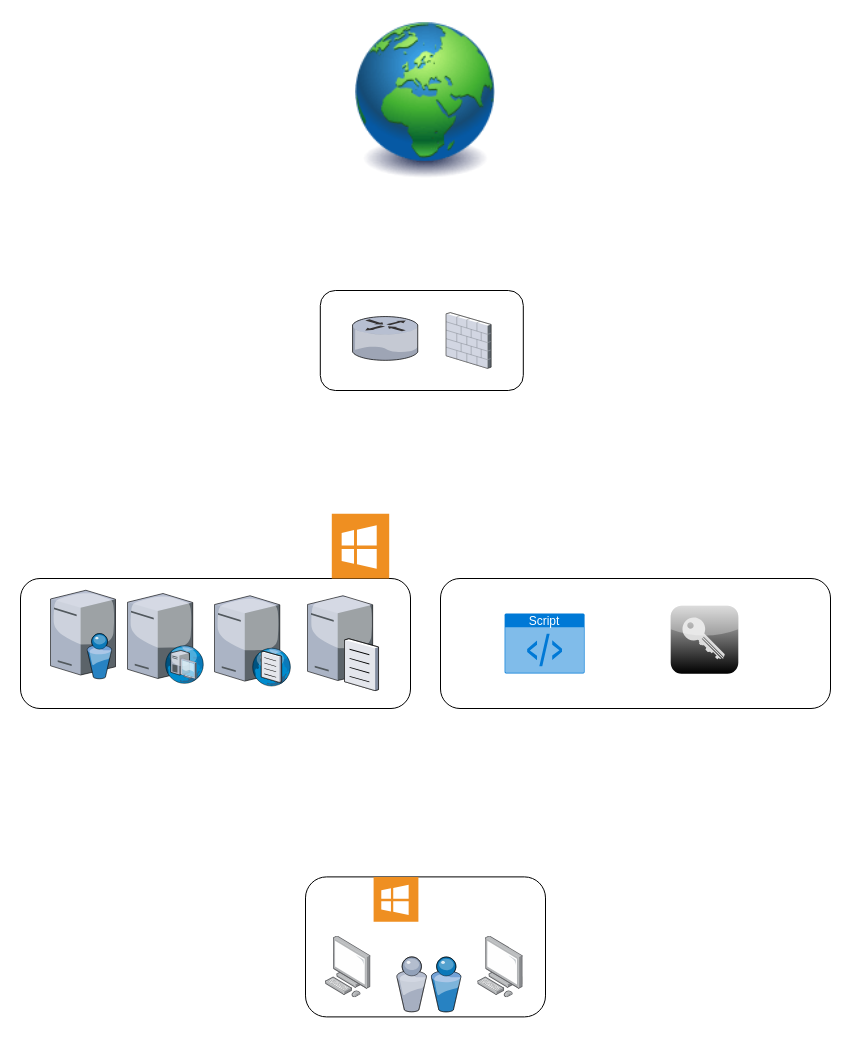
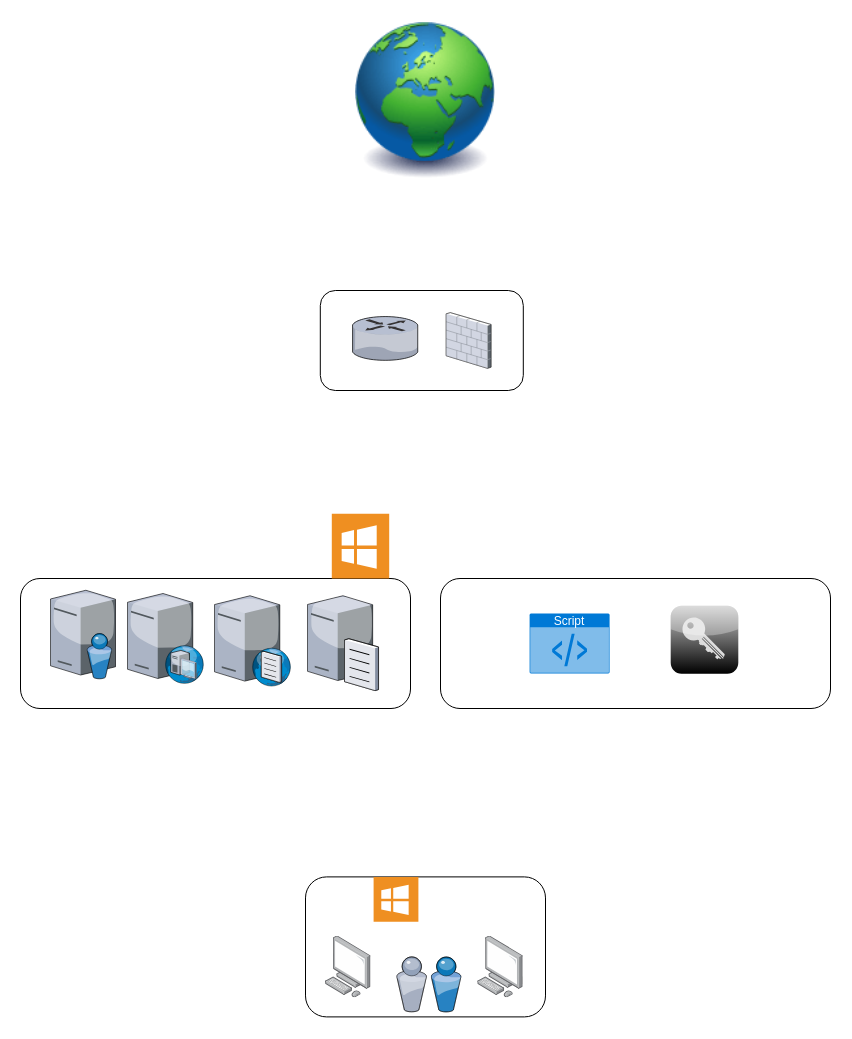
  <mxCell id="0" />
  <mxCell id="1" parent="0" />
  <mxCell id="2" value="" style="rounded=1;whiteSpace=wrap;html=1;" vertex="1" parent="1"><mxGeometry x="440" y="578" width="390" height="130" as="geometry" /></mxCell>
  <mxCell id="3" value="" style="rounded=1;whiteSpace=wrap;html=1;" vertex="1" parent="1"><mxGeometry x="319.8" y="290" width="203" height="100" as="geometry" /></mxCell>
  <mxCell id="4" value="" style="rounded=1;whiteSpace=wrap;html=1;" vertex="1" parent="1"><mxGeometry x="305" y="876.4" width="240" height="140" as="geometry" /></mxCell>
  <mxCell id="5" value="" style="image;points=[];aspect=fixed;html=1;align=center;shadow=0;dashed=0;image=img/lib/allied_telesis/computer_and_terminals/Personal_Computer.svg;" vertex="1" parent="1"><mxGeometry x="325" y="935.5" width="45.6" height="61.8" as="geometry" /></mxCell>
  <mxCell id="6" value="" style="image;points=[];aspect=fixed;html=1;align=center;shadow=0;dashed=0;image=img/lib/allied_telesis/computer_and_terminals/Personal_Computer.svg;" vertex="1" parent="1"><mxGeometry x="477.2" y="935.5" width="45.6" height="61.8" as="geometry" /></mxCell>
  <mxCell id="7" value="" style="rounded=1;whiteSpace=wrap;html=1;" vertex="1" parent="1"><mxGeometry x="20" y="578" width="390" height="130" as="geometry" /></mxCell>
  <mxCell id="8" value="" style="verticalLabelPosition=bottom;sketch=0;aspect=fixed;html=1;verticalAlign=top;strokeColor=none;align=center;outlineConnect=0;shape=mxgraph.citrix.directory_server;" vertex="1" parent="1"><mxGeometry x="50" y="589.75" width="65" height="88.5" as="geometry" /></mxCell>
  <mxCell id="9" value="" style="verticalLabelPosition=bottom;sketch=0;aspect=fixed;html=1;verticalAlign=top;strokeColor=none;align=center;outlineConnect=0;shape=mxgraph.citrix.dhcp_server;" vertex="1" parent="1"><mxGeometry x="127" y="593" width="76" height="90" as="geometry" /></mxCell>
  <mxCell id="10" value="" style="verticalLabelPosition=bottom;sketch=0;aspect=fixed;html=1;verticalAlign=top;strokeColor=none;align=center;outlineConnect=0;shape=mxgraph.citrix.dns_server;" vertex="1" parent="1"><mxGeometry x="214" y="593" width="76.5" height="92.5" as="geometry" /></mxCell>
  <mxCell id="11" value="" style="image;html=1;image=img/lib/clip_art/general/Earth_globe_128x128.png" vertex="1" parent="1"><mxGeometry x="355" y="20" width="140" height="160" as="geometry" /></mxCell>
  <mxCell id="12" value="" style="verticalLabelPosition=bottom;sketch=0;aspect=fixed;html=1;verticalAlign=top;strokeColor=none;align=center;outlineConnect=0;shape=mxgraph.citrix.users;" vertex="1" parent="1"><mxGeometry x="396" y="956.4" width="64.5" height="55" as="geometry" /></mxCell>
  <mxCell id="13" value="" style="verticalLabelPosition=bottom;sketch=0;aspect=fixed;html=1;verticalAlign=top;strokeColor=none;align=center;outlineConnect=0;shape=mxgraph.citrix.router;" vertex="1" parent="1"><mxGeometry x="352" y="316.07" width="65.94" height="43.75" as="geometry" /></mxCell>
  <mxCell id="14" value="" style="verticalLabelPosition=bottom;sketch=0;aspect=fixed;html=1;verticalAlign=top;strokeColor=none;align=center;outlineConnect=0;shape=mxgraph.citrix.firewall;" vertex="1" parent="1"><mxGeometry x="445.64" y="312.12" width="44.96" height="55.75" as="geometry" /></mxCell>
  <mxCell id="15" value="" style="verticalLabelPosition=bottom;sketch=0;aspect=fixed;html=1;verticalAlign=top;strokeColor=none;align=center;outlineConnect=0;shape=mxgraph.citrix.file_server;" vertex="1" parent="1"><mxGeometry x="307" y="593" width="71" height="97" as="geometry" /></mxCell>
- <mxCell id="16" value="Script" style="html=1;whiteSpace=wrap;strokeColor=none;fillColor=#0079D6;labelPosition=center;verticalLabelPosition=middle;verticalAlign=top;align=center;fontSize=12;outlineConnect=0;spacingTop=-6;fontColor=#FFFFFF;sketch=0;shape=mxgraph.sitemap.script;" vertex="1" parent="1"><mxGeometry x="504.1" y="613" width="80" height="60" as="geometry" /></mxCell>
+ <mxCell id="16" value="Script" style="html=1;whiteSpace=wrap;strokeColor=none;fillColor=#0079D6;labelPosition=center;verticalLabelPosition=middle;verticalAlign=top;align=center;fontSize=12;outlineConnect=0;spacingTop=-6;fontColor=#FFFFFF;sketch=0;shape=mxgraph.sitemap.script;" vertex="1" parent="1"><mxGeometry x="529.1" y="613" width="80" height="60" as="geometry" /></mxCell>
  <mxCell id="17" value="" style="shape=image;html=1;verticalAlign=top;verticalLabelPosition=bottom;labelBackgroundColor=#ffffff;imageAspect=0;aspect=fixed;image=https://cdn1.iconfinder.com/data/icons/Vista-Inspirate_1.0/128x128/apps/debian.png" vertex="1" parent="1"><mxGeometry x="720" y="490" width="88" height="88" as="geometry" /></mxCell>
  <mxCell id="18" value="" style="shape=image;html=1;verticalAlign=top;verticalLabelPosition=bottom;labelBackgroundColor=#ffffff;imageAspect=0;aspect=fixed;image=https://cdn1.iconfinder.com/data/icons/Vista-Inspirate_1.0/128x128/apps/debian.png" vertex="1" parent="1"><mxGeometry x="258.33" y="312.12" width="59.84" height="59.84" as="geometry" /></mxCell>
  <mxCell id="19" value="" style="shadow=0;dashed=0;html=1;strokeColor=none;fillColor=#EF8F21;labelPosition=center;verticalLabelPosition=bottom;verticalAlign=top;align=center;outlineConnect=0;shape=mxgraph.veeam.ms_windows;" vertex="1" parent="1"><mxGeometry x="331.3" y="513.2" width="57.4" height="64.8" as="geometry" /></mxCell>
  <mxCell id="20" value="" style="shape=image;html=1;verticalAlign=top;verticalLabelPosition=bottom;labelBackgroundColor=#ffffff;imageAspect=0;aspect=fixed;image=https://cdn1.iconfinder.com/data/icons/operating-system-flat-1/30/ubuntu-128.png" vertex="1" parent="1"><mxGeometry x="417.9" y="870" width="65.5" height="65.5" as="geometry" /></mxCell>
  <mxCell id="21" value="" style="shadow=0;dashed=0;html=1;strokeColor=none;fillColor=#EF8F21;labelPosition=center;verticalLabelPosition=bottom;verticalAlign=top;align=center;outlineConnect=0;shape=mxgraph.veeam.ms_windows;" vertex="1" parent="1"><mxGeometry x="373.1" y="876.4" width="44.8" height="44.8" as="geometry" /></mxCell>
  <mxCell id="22" value="" style="verticalLabelPosition=bottom;sketch=0;aspect=fixed;html=1;verticalAlign=top;strokeColor=none;align=center;outlineConnect=0;shape=mxgraph.citrix.role_security;fillColor=#CCCCCC;gradientColor=#000000;gradientDirection=south;" vertex="1" parent="1"><mxGeometry x="670" y="605.25" width="68" height="68" as="geometry" /></mxCell>
